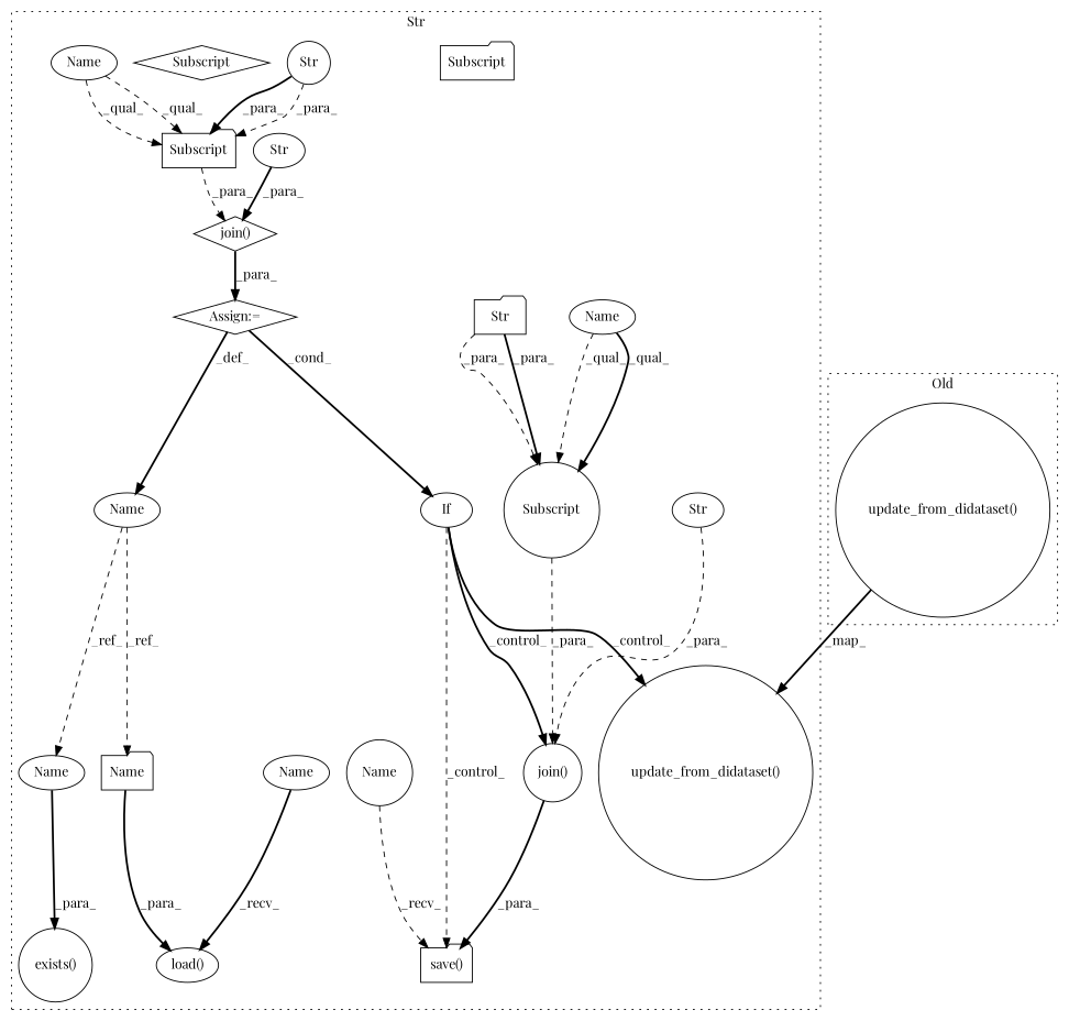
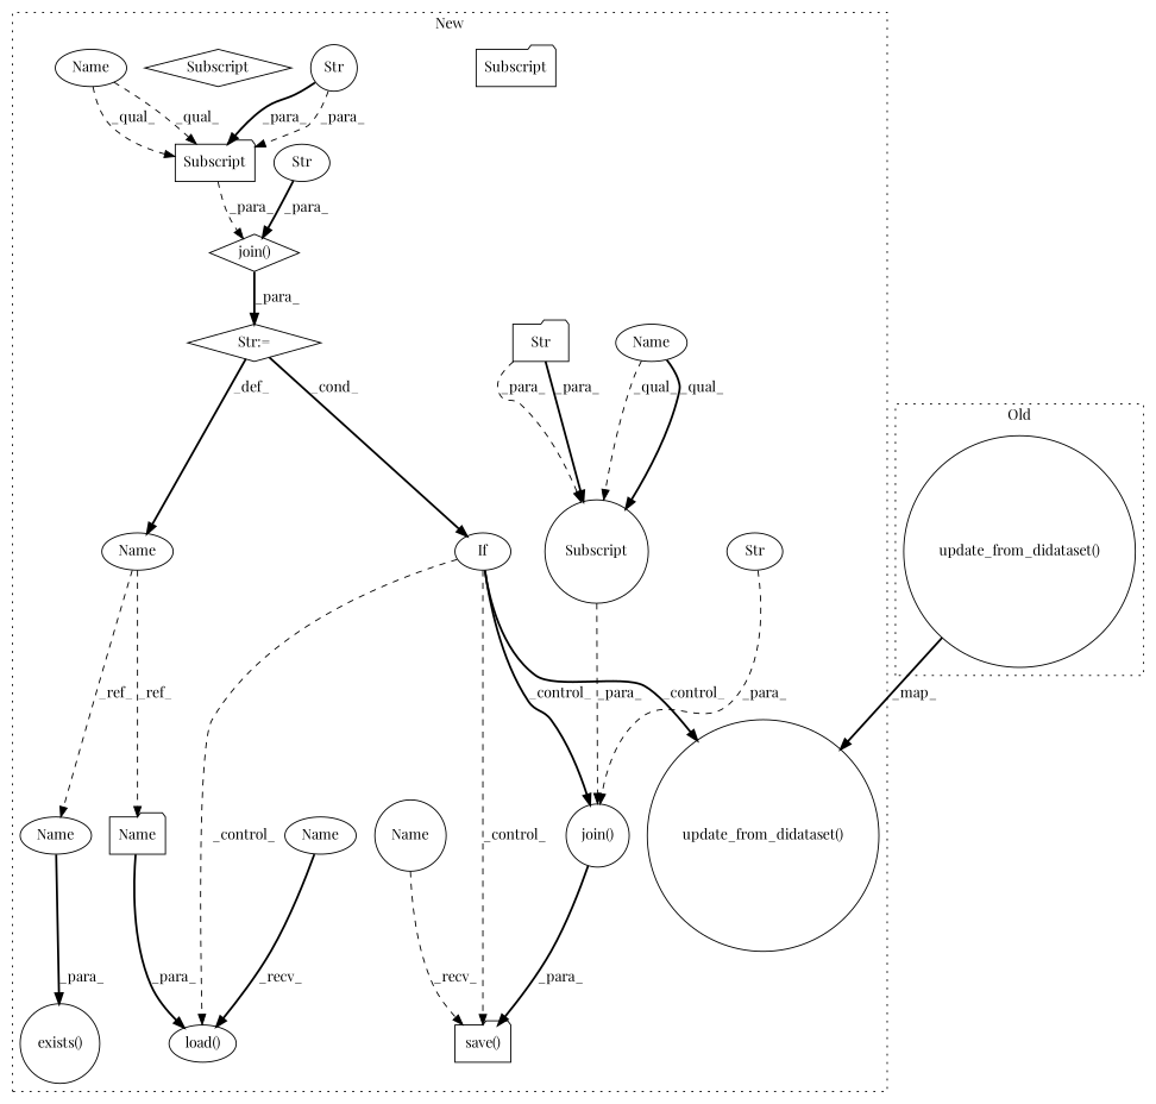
  digraph {
    fontname="Playfair Display"
    node [a=75 fontname="Playfair Display" l="22,0" s="6486,0" shape=ellipse]
    edge [fontname="Playfair Display" style=bold]
    n1 [l="36,24" label="update_from_didataset()" s="6709,6755" shape=circle]
    n2 [a=96 l=3 label=If s=6540]
    n3 [l="19,1" label="load()" s="6587,6624"]
    n4 [a=87 l=18 label=Name s=6443]
    n5 [l="15,1" label="exists()" s="6543,6576" shape=circle]
    n6 [l="22,6" label="join()" s="6464,6529" shape=diamond]
    n7 [a=63 label=Subscript shape=folder]
    n8 [a=66 l=13 label=Str s=6494 shape=circle]
    n9 [a=66 l=19 label=Str s=6510]
    n10 [l="13,1" label="join()" s="6820,6876" shape=circle]
    n11 [a=66 l=19 label=Str s=6857]
    n12 [a=63 label=Subscript s="6833,0" shape=diamond]
    n13 [a=66 l=13 label=Str s=6841 shape=folder]
    n14 [l="32,10" label="save()" s="6788,6877" shape=folder]
-   n15 [a=68 l=3 label="Assign:=" s=6461 shape=diamond]
+   n15 [a=68 l=3 label="Str:=" s=6461 shape=diamond]
    n16 [a=87 l=13 label=Name s=6587]
    n17 [a=87 l=13 label=Name s=6788 shape=circle]
    n18 [a=87 l=18 label=Name s=6606 shape=folder]
    n19 [a=87 l=18 label=Name s=6558]
    n20 [a=87 l=7 label=Name s=6833]
    n21 [a=63 label=Subscript s="6833,0" shape=circle]
    n22 [a=87 l=7 label=Name s=6486]
    n23 [a=63 label=Subscript shape=folder]
    n24 [l="36,24" label="update_from_didataset()" s="6454,6500" shape=circle]
    subgraph cluster_1 {
-     label=Str
+     label=New
      style=dotted
      n1
      n2
      n3
      n4
      n5
      n6
      n7
      n8
      n9
      n10
      n11
      n12
      n13
      n14
      n15
      n16
      n17
      n18
      n19
      n20
      n21
      n22
      n23
    }
    subgraph cluster_2 {
      label=Old
      style=dotted
      n24
    }
    n2 -> n1 [label=_control_]
+   n2 -> n3 [label=_control_ style=dashed]
    n2 -> n10 [label=_control_]
    n2 -> n14 [label=_control_ style=dashed]
    n4 -> n18 [label=_ref_ style=dashed]
    n4 -> n19 [label=_ref_ style=dashed]
    n6 -> n15 [label=_para_]
    n8 -> n23 [label=_para_]
    n8 -> n23 [label=_para_ style=dashed]
    n9 -> n6 [label=_para_]
    n10 -> n14 [label=_para_]
    n11 -> n10 [label=_para_ style=dashed]
    n13 -> n21 [label=_para_]
    n13 -> n21 [label=_para_ style=dashed]
    n15 -> n2 [label=_cond_]
    n15 -> n4 [label=_def_]
    n16 -> n3 [label=_recv_]
    n17 -> n14 [label=_recv_ style=dashed]
    n18 -> n3 [label=_para_]
    n19 -> n5 [label=_para_]
    n20 -> n21 [label=_qual_ style=dashed]
    n20 -> n21 [label=_qual_]
    n21 -> n10 [label=_para_ style=dashed]
    n22 -> n23 [label=_qual_ style=dashed]
    n22 -> n23 [label=_qual_ style=dashed]
    n23 -> n6 [label=_para_ style=dashed]
    n24 -> n1 [label=_map_]
  }
